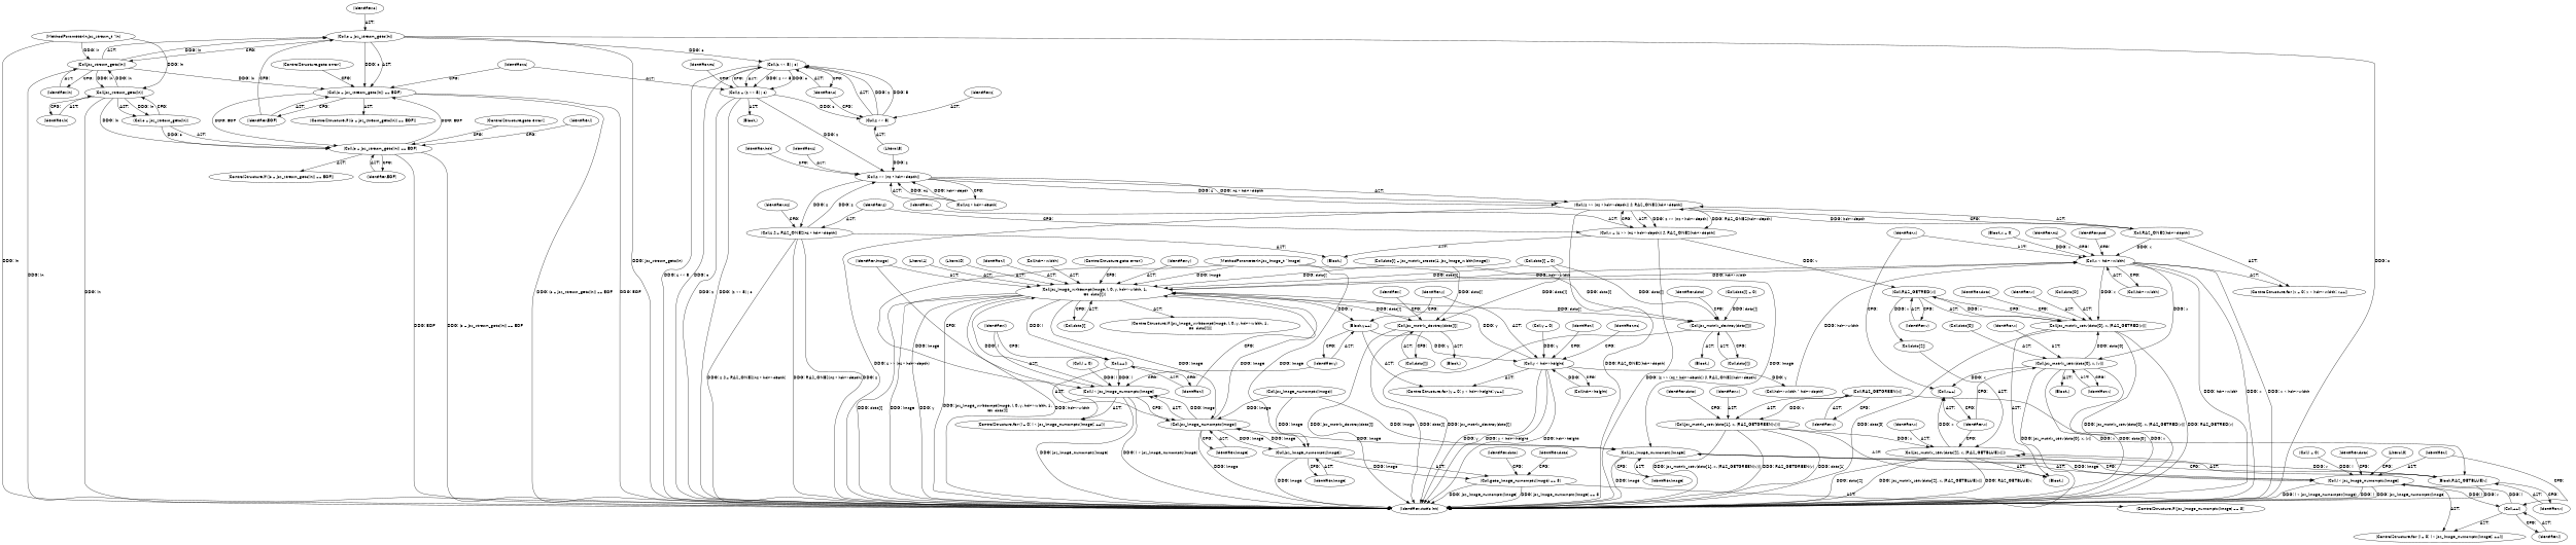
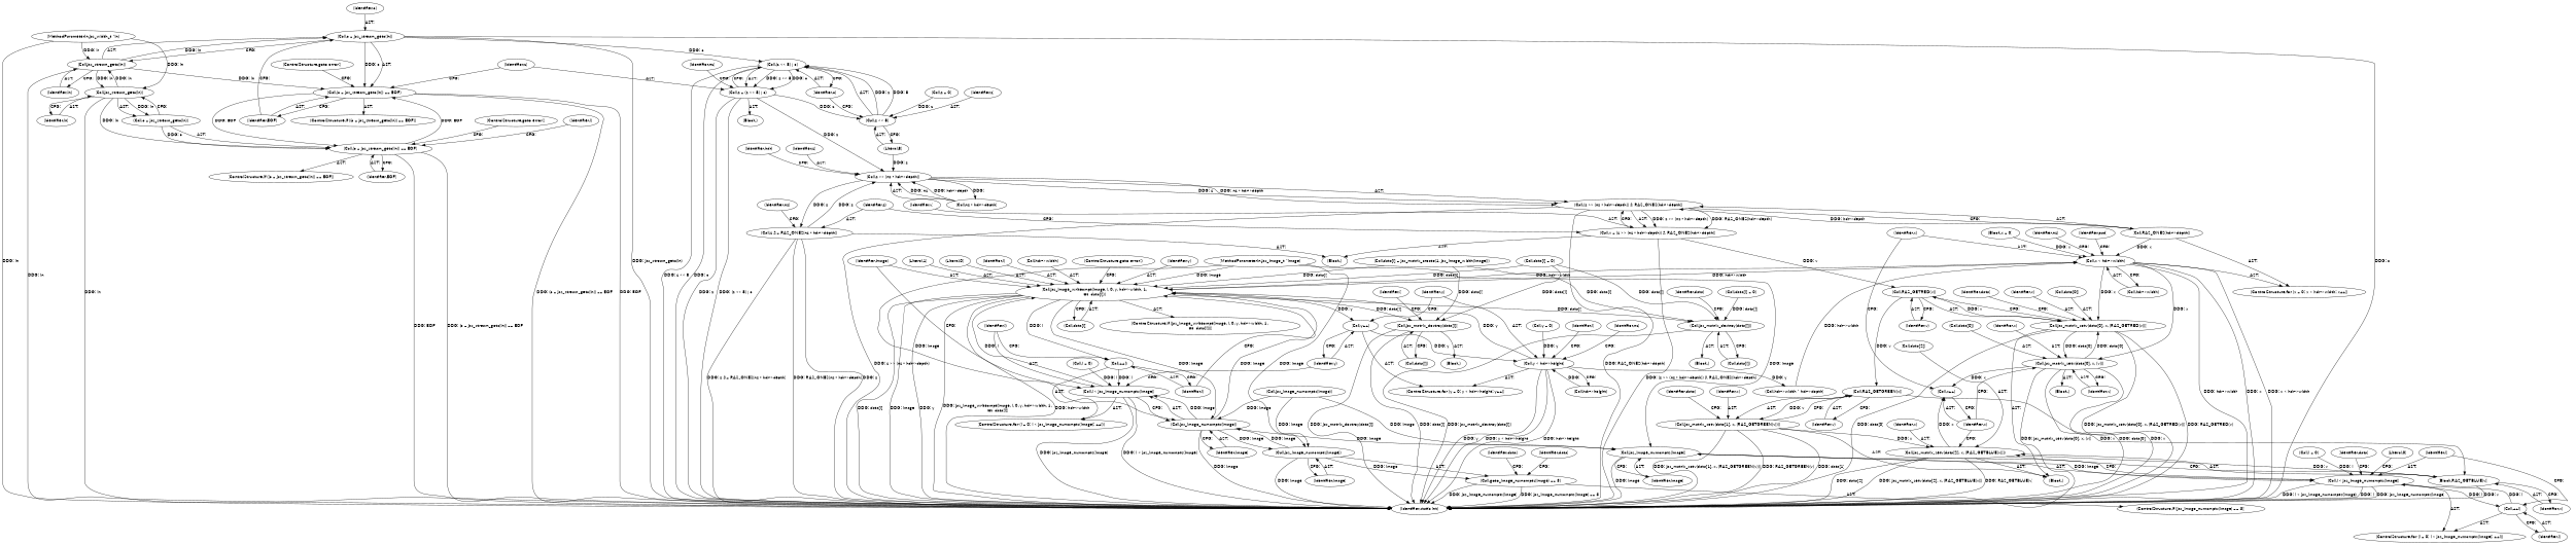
  digraph {
    fontname=Lato
    node [fontname=Lato]
    edge [fontname=Lato]
    n1 [label="(Call,c = jas_stream_getc(in))"]
    n2 [label="(Call,jas_stream_getc(in))"]
    n3 [label="(Call,(c = jas_stream_getc(in)) == EOF)"]
    n4 [label="(Call,(z << 8) | c)"]
    n5 [label="(Identifier,static int)"]
    n6 [label="(Call,jas_stream_getc(in))"]
    n7 [label="(Identifier,in)"]
    n8 [label="(Call,(c = jas_stream_getc(in)) == EOF)"]
    n9 [label="(Identifier,EOF)"]
    n10 [label="(ControlStructure,if ((c = jas_stream_getc(in)) == EOF))"]
    n11 [label="(Call,z = (z << 8) | c)"]
    n12 [label="(Identifier,c)"]
    n13 [label="(Call,c = jas_stream_getc(in))"]
    n14 [label="(Identifier,in)"]
    n15 [label="(Identifier,EOF)"]
    n16 [label="(ControlStructure,if ((c = jas_stream_getc(in)) == EOF))"]
-   n17 [label="(MethodParameterIn,jas_stream_t *in)"]
+   n17 [label="(MethodParameterIn,jas_width_t *in)"]
    n18 [label="(Call,z << 8)"]
    n19 [label="(Call,z >> (nz - hdr->depth))"]
    n20 [label="(Block,)"]
    n21 [label="(Literal,8)"]
    n22 [label="(Call,(z >> (nz - hdr->depth)) & RAS_ONES(hdr->depth))"]
    n23 [label="(Call,z &= RAS_ONES(nz - hdr->depth))"]
    n24 [label="(Call,nz - hdr->depth)"]
    n25 [label="(Call,v = (z >> (nz - hdr->depth)) & RAS_ONES(hdr->depth))"]
    n26 [label="(Call,RAS_ONES(hdr->depth))"]
    n27 [label="(Block,)"]
    n28 [label="(Call,RAS_GETRED(v))"]
    n29 [label="(Call,x < hdr->width)"]
    n30 [label="(ControlStructure,for (x = 0; x < hdr->width; x++))"]
    n31 [label="(Call,jas_matrix_setv(data[0], x, (RAS_GETRED(v))))"]
    n32 [label="(Call,RAS_GETGREEN(v))"]
    n33 [label="(Identifier,v)"]
    n34 [label="(Call,jas_matrix_setv(data[0], x, (v)))"]
    n35 [label="(Call,x++)"]
    n36 [label="(Block,)"]
    n37 [label="(Identifier,v)"]
    n38 [label="(Block,)"]
    n39 [label="(Call,jas_matrix_setv(data[1], x, (RAS_GETGREEN(v))))"]
    n40 [label="(Block,RAS_GETBLUE(v))"]
    n41 [label="(Identifier,v)"]
    n42 [label="(Call,jas_matrix_setv(data[2], x, (RAS_GETBLUE(v))))"]
    n43 [label="(Identifier,x)"]
    n44 [label="(Identifier,v)"]
    n45 [label="(Call,jas_image_writecmpt(image, i, 0, y, hdr->width, 1,\n \t\t\t  data[i]))"]
    n46 [label="(Call,hdr->width)"]
-   n47 [label="(Block,y++)"]
+   n47 [label="(Call,y++)"]
    n48 [label="(Call,jas_image_numcmpts(image))"]
    n49 [label="(Call,++i)"]
    n50 [label="(Call,jas_matrix_destroy(data[i]))"]
    n51 [label="(Call,jas_matrix_destroy(data[i]))"]
    n52 [label="(Call,data[i])"]
    n53 [label="(ControlStructure,if (jas_image_writecmpt(image, i, 0, y, hdr->width, 1,\n \t\t\t  data[i])))"]
    n54 [label="(Call,y < hdr->height)"]
    n55 [label="(ControlStructure,for (y = 0; y < hdr->height; y++))"]
    n56 [label="(Identifier,y)"]
    n57 [label="(Call,jas_image_numcmpts(image))"]
    n58 [label="(Call,i < jas_image_numcmpts(image))"]
    n59 [label="(Call,jas_image_numcmpts(image))"]
    n60 [label="(Identifier,image)"]
    n61 [label="(ControlStructure,for (i = 0; i < jas_image_numcmpts(image); ++i))"]
    n62 [label="(Identifier,i)"]
    n63 [label="(Block,)"]
    n64 [label="(Call,data[i])"]
    n65 [label="(Call,data[i])"]
    n66 [label="(Block,)"]
    n67 [label="(Call,hdr->height)"]
    n68 [label="(Call,hdr->width * hdr->depth)"]
    n69 [label="(Call,goto_image_numcmpts(image) == 3)"]
    n70 [label="(Identifier,image)"]
    n71 [label="(Call,i < jas_image_numcmpts(image))"]
    n72 [label="(Identifier,image)"]
    n73 [label="(ControlStructure,if (jas_image_numcmpts(image) == 3))"]
    n74 [label="(Call,++i)"]
    n75 [label="(ControlStructure,for (i = 0; i < jas_image_numcmpts(image); ++i))"]
    n76 [label="(Identifier,i)"]
    n77 [label="(ControlStructure,goto error;)"]
    n78 [label="(Call,data[2])"]
    n79 [label="(Identifier,z)"]
    n80 [label="(Identifier,x)"]
    n81 [label="(Identifier,data)"]
    n82 [label="(Identifier,z)"]
    n83 [label="(Identifier,x)"]
    n84 [label="(Identifier,nz)"]
    n85 [label="(Call,data[i] = 0)"]
    n86 [label="(Identifier,pad)"]
    n87 [label="(Call,y = 0)"]
    n88 [label="(Identifier,y)"]
    n89 [label="(ControlStructure,goto error;)"]
    n90 [label="(Identifier,image)"]
    n91 [label="(Identifier,data)"]
    n92 [label="(Identifier,nz)"]
+   n93 [label="(Call,z = 0)"]
    n94 [label="(Call,i = 0)"]
    n95 [label="(Identifier,i)"]
    n96 [label="(Literal,1)"]
    n97 [label="(Literal,0)"]
    n98 [label="(Identifier,x)"]
    n99 [label="(Block,x = 0)"]
    n100 [label="(Identifier,z)"]
    n101 [label="(Identifier,i)"]
    n102 [label="(Identifier,data)"]
    n103 [label="(Call,hdr->width)"]
    n104 [label="(Identifier,data)"]
    n105 [label="(Call,data[i] = jas_matrix_create(1, jas_image_width(image)))"]
    n106 [label="(Call,data[i] = 0)"]
    n107 [label="(ControlStructure,goto error;)"]
    n108 [label="(Identifier,y)"]
    n109 [label="(Identifier,i)"]
    n110 [label="(Identifier,i)"]
    n111 [label="(Call,data[0])"]
    n112 [label="(Call,data[0])"]
    n113 [label="(Identifier,nz)"]
    n114 [label="(Call,jas_image_numcmpts(image))"]
    n115 [label="(Identifier,data)"]
    n116 [label="(Identifier,nz)"]
    n117 [label="(Identifier,z)"]
    n118 [label="(Identifier,data)"]
    n119 [label="(Identifier,x)"]
    n120 [label="(Identifier,hdr)"]
    n121 [label="(Identifier,c)"]
    n122 [label="(Identifier,i)"]
    n123 [label="(Identifier,v)"]
    n124 [label="(MethodParameterIn,jas_image_t *image)"]
    n125 [label="(Literal,0)"]
    n126 [label="(Identifier,i)"]
    n127 [label="(Identifier,x)"]
    n128 [label="(Call,i = 0)"]
    n1 -> n2 [label="CFG: "]
    n1 -> n3 [label="AST: "]
    n1 -> n3 [label="DDG: c"]
    n1 -> n4 [label="DDG: c"]
    n1 -> n5 [label="DDG: c"]
    n1 -> n5 [label="DDG: jas_stream_getc(in)"]
    n2 -> n1 [label="AST: "]
    n2 -> n1 [label="DDG: in"]
    n2 -> n3 [label="DDG: in"]
    n2 -> n5 [label="DDG: in"]
    n2 -> n6 [label="DDG: in"]
    n2 -> n7 [label="CFG: "]
    n3 -> n5 [label="DDG: (c = jas_stream_getc(in)) == EOF"]
    n3 -> n5 [label="DDG: EOF"]
    n3 -> n8 [label="DDG: EOF"]
    n3 -> n9 [label="CFG: "]
    n3 -> n10 [label="AST: "]
    n4 -> n5 [label="DDG: z << 8"]
    n4 -> n5 [label="DDG: c"]
    n4 -> n11 [label="AST: "]
    n4 -> n11 [label="DDG: z << 8"]
    n4 -> n11 [label="DDG: c"]
    n4 -> n12 [label="CFG: "]
    n6 -> n2 [label="DDG: in"]
    n6 -> n5 [label="DDG: in"]
    n6 -> n8 [label="DDG: in"]
    n6 -> n13 [label="AST: "]
    n6 -> n13 [label="DDG: in"]
    n6 -> n14 [label="CFG: "]
    n7 -> n2 [label="AST: "]
    n8 -> n3 [label="DDG: EOF"]
    n8 -> n5 [label="DDG: (c = jas_stream_getc(in)) == EOF"]
    n8 -> n5 [label="DDG: EOF"]
    n8 -> n15 [label="CFG: "]
    n8 -> n16 [label="AST: "]
    n9 -> n1 [label="CFG: "]
    n9 -> n3 [label="AST: "]
    n11 -> n4 [label="CFG: "]
    n11 -> n5 [label="DDG: (z << 8) | c"]
    n11 -> n5 [label="DDG: z"]
    n11 -> n18 [label="DDG: z"]
    n11 -> n19 [label="DDG: z"]
    n11 -> n20 [label="AST: "]
    n12 -> n4 [label="AST: "]
    n12 -> n18 [label="CFG: "]
    n13 -> n6 [label="CFG: "]
    n13 -> n8 [label="AST: "]
    n13 -> n8 [label="DDG: c"]
    n14 -> n6 [label="AST: "]
    n15 -> n8 [label="AST: "]
    n17 -> n2 [label="DDG: in"]
    n17 -> n5 [label="DDG: in"]
    n17 -> n6 [label="DDG: in"]
    n18 -> n4 [label="AST: "]
    n18 -> n4 [label="DDG: z"]
    n18 -> n4 [label="DDG: 8"]
+   n18 -> n21 [label="CFG: "]
    n19 -> n22 [label="AST: "]
    n19 -> n22 [label="DDG: z"]
    n19 -> n22 [label="DDG: nz - hdr->depth"]
    n19 -> n23 [label="DDG: z"]
-   n19 -> n24 [label="CFG: "]
+   n19 -> n24 [label="DDG: "]
    n21 -> n18 [label="AST: "]
    n21 -> n19 [label="DDG: z"]
    n22 -> n5 [label="DDG: RAS_ONES(hdr->depth)"]
    n22 -> n5 [label="DDG: z >> (nz - hdr->depth)"]
    n22 -> n25 [label="AST: "]
    n22 -> n25 [label="DDG: z >> (nz - hdr->depth)"]
    n22 -> n25 [label="DDG: RAS_ONES(hdr->depth)"]
    n22 -> n26 [label="CFG: "]
    n23 -> n5 [label="DDG: RAS_ONES(nz - hdr->depth)"]
    n23 -> n5 [label="DDG: z"]
    n23 -> n5 [label="DDG: z &= RAS_ONES(nz - hdr->depth)"]
    n23 -> n19 [label="DDG: z"]
    n23 -> n27 [label="AST: "]
    n24 -> n19 [label="AST: "]
    n24 -> n19 [label="DDG: nz"]
    n24 -> n19 [label="DDG: hdr->depth"]
    n25 -> n5 [label="DDG: (z >> (nz - hdr->depth)) & RAS_ONES(hdr->depth)"]
    n25 -> n22 [label="CFG: "]
    n25 -> n27 [label="AST: "]
    n25 -> n28 [label="DDG: v"]
    n26 -> n22 [label="AST: "]
    n26 -> n22 [label="DDG: hdr->depth"]
    n26 -> n29 [label="DDG: x"]
    n26 -> n30 [label="AST: "]
    n28 -> n31 [label="AST: "]
    n28 -> n31 [label="DDG: v"]
-   n28 -> n78 [label="DDG: v"]
+   n28 -> n32 [label="DDG: v"]
    n28 -> n33 [label="CFG: "]
    n29 -> n5 [label="DDG: x < hdr->width"]
    n29 -> n5 [label="DDG: hdr->width"]
    n29 -> n5 [label="DDG: x"]
    n29 -> n30 [label="AST: "]
    n29 -> n31 [label="DDG: x"]
    n29 -> n34 [label="DDG: x"]
    n29 -> n45 [label="DDG: hdr->width"]
    n29 -> n46 [label="CFG: "]
    n31 -> n5 [label="DDG: data[0]"]
    n31 -> n5 [label="DDG: jas_matrix_setv(data[0], x, (RAS_GETRED(v)))"]
    n31 -> n5 [label="DDG: RAS_GETRED(v)"]
    n31 -> n28 [label="CFG: "]
+   n31 -> n34 [label="DDG: data[0]"]
    n31 -> n38 [label="AST: "]
    n32 -> n39 [label="AST: "]
    n32 -> n39 [label="DDG: v"]
    n32 -> n40 [label="DDG: v"]
    n32 -> n41 [label="CFG: "]
    n33 -> n28 [label="AST: "]
    n34 -> n5 [label="DDG: jas_matrix_setv(data[0], x, (v))"]
    n34 -> n5 [label="DDG: data[0]"]
    n34 -> n5 [label="DDG: v"]
    n34 -> n31 [label="DDG: data[0]"]
    n34 -> n35 [label="DDG: x"]
    n34 -> n36 [label="AST: "]
    n34 -> n37 [label="CFG: "]
    n35 -> n43 [label="CFG: "]
    n37 -> n34 [label="AST: "]
    n39 -> n5 [label="DDG: jas_matrix_setv(data[1], x, (RAS_GETGREEN(v)))"]
    n39 -> n5 [label="DDG: RAS_GETGREEN(v)"]
    n39 -> n5 [label="DDG: data[1]"]
+   n39 -> n32 [label="CFG: "]
    n39 -> n38 [label="AST: "]
    n39 -> n42 [label="DDG: x"]
    n40 -> n5 [label="DDG: v"]
    n40 -> n42 [label="AST: "]
    n40 -> n42 [label="DDG: v"]
    n40 -> n44 [label="CFG: "]
    n41 -> n32 [label="AST: "]
    n42 -> n5 [label="DDG: jas_matrix_setv(data[2], x, (RAS_GETBLUE(v)))"]
    n42 -> n5 [label="DDG: RAS_GETBLUE(v)"]
    n42 -> n5 [label="DDG: data[2]"]
    n42 -> n35 [label="DDG: x"]
    n42 -> n38 [label="AST: "]
    n42 -> n40 [label="CFG: "]
    n43 -> n34 [label="CFG: "]
    n43 -> n35 [label="AST: "]
    n43 -> n42 [label="CFG: "]
    n44 -> n40 [label="AST: "]
    n45 -> n5 [label="DDG: hdr->width"]
    n45 -> n5 [label="DDG: data[i]"]
    n45 -> n5 [label="DDG: image"]
    n45 -> n5 [label="DDG: y"]
    n45 -> n5 [label="DDG: jas_image_writecmpt(image, i, 0, y, hdr->width, 1,\n \t\t\t  data[i])"]
    n45 -> n29 [label="DDG: hdr->width"]
    n45 -> n47 [label="DDG: y"]
    n45 -> n48 [label="DDG: image"]
    n45 -> n49 [label="DDG: i"]
    n45 -> n50 [label="DDG: data[i]"]
    n45 -> n51 [label="DDG: data[i]"]
    n45 -> n52 [label="CFG: "]
    n45 -> n53 [label="AST: "]
    n46 -> n29 [label="AST: "]
    n47 -> n54 [label="DDG: y"]
    n47 -> n55 [label="AST: "]
    n47 -> n56 [label="CFG: "]
    n48 -> n5 [label="DDG: image"]
    n48 -> n45 [label="DDG: image"]
    n48 -> n57 [label="DDG: image"]
    n48 -> n58 [label="AST: "]
    n48 -> n58 [label="DDG: image"]
    n48 -> n59 [label="DDG: image"]
    n48 -> n60 [label="CFG: "]
    n49 -> n58 [label="DDG: i"]
    n49 -> n61 [label="AST: "]
    n49 -> n62 [label="CFG: "]
    n50 -> n5 [label="DDG: jas_matrix_destroy(data[i])"]
    n50 -> n63 [label="AST: "]
    n50 -> n64 [label="CFG: "]
    n51 -> n5 [label="DDG: jas_matrix_destroy(data[i])"]
    n51 -> n5 [label="DDG: data[i]"]
    n51 -> n65 [label="CFG: "]
    n51 -> n66 [label="AST: "]
    n52 -> n45 [label="AST: "]
    n54 -> n5 [label="DDG: hdr->height"]
    n54 -> n5 [label="DDG: y"]
    n54 -> n5 [label="DDG: y < hdr->height"]
    n54 -> n45 [label="DDG: y"]
    n54 -> n55 [label="AST: "]
    n54 -> n67 [label="CFG: "]
    n54 -> n68 [label="DDG: y"]
    n56 -> n47 [label="AST: "]
    n56 -> n58 [label="CFG: "]
    n57 -> n5 [label="DDG: image"]
    n57 -> n48 [label="DDG: image"]
    n57 -> n69 [label="AST: "]
    n57 -> n69 [label="DDG: image"]
    n57 -> n70 [label="CFG: "]
    n58 -> n5 [label="DDG: jas_image_numcmpts(image)"]
    n58 -> n5 [label="DDG: i < jas_image_numcmpts(image)"]
    n58 -> n45 [label="DDG: i"]
    n58 -> n48 [label="CFG: "]
    n58 -> n61 [label="AST: "]
    n59 -> n5 [label="DDG: image"]
    n59 -> n71 [label="AST: "]
    n59 -> n71 [label="DDG: image"]
    n59 -> n72 [label="CFG: "]
    n60 -> n48 [label="AST: "]
    n62 -> n45 [label="CFG: "]
    n62 -> n49 [label="AST: "]
    n64 -> n50 [label="AST: "]
    n65 -> n51 [label="AST: "]
    n67 -> n54 [label="DDG: "]
    n68 -> n29 [label="DDG: hdr->width"]
    n69 -> n5 [label="DDG: jas_image_numcmpts(image) == 3"]
    n69 -> n5 [label="DDG: jas_image_numcmpts(image)"]
    n69 -> n73 [label="AST: "]
    n70 -> n57 [label="AST: "]
    n71 -> n5 [label="DDG: i < jas_image_numcmpts(image)"]
    n71 -> n5 [label="DDG: i"]
    n71 -> n5 [label="DDG: jas_image_numcmpts(image)"]
    n71 -> n59 [label="CFG: "]
    n71 -> n74 [label="DDG: i"]
    n71 -> n75 [label="AST: "]
    n72 -> n59 [label="AST: "]
    n74 -> n71 [label="DDG: i"]
    n74 -> n75 [label="AST: "]
    n74 -> n76 [label="CFG: "]
    n76 -> n74 [label="AST: "]
    n77 -> n3 [label="CFG: "]
    n78 -> n42 [label="AST: "]
    n79 -> n3 [label="CFG: "]
    n79 -> n11 [label="AST: "]
    n80 -> n39 [label="AST: "]
    n81 -> n31 [label="CFG: "]
    n82 -> n23 [label="AST: "]
    n82 -> n25 [label="CFG: "]
    n83 -> n31 [label="AST: "]
    n84 -> n11 [label="CFG: "]
    n85 -> n45 [label="DDG: data[i]"]
    n85 -> n50 [label="DDG: data[i]"]
    n85 -> n51 [label="DDG: data[i]"]
    n86 -> n29 [label="CFG: "]
    n87 -> n54 [label="DDG: y"]
    n88 -> n45 [label="AST: "]
    n89 -> n8 [label="CFG: "]
    n90 -> n45 [label="AST: "]
    n90 -> n58 [label="CFG: "]
    n91 -> n69 [label="CFG: "]
    n92 -> n23 [label="CFG: "]
+   n93 -> n18 [label="DDG: z"]
    n94 -> n71 [label="DDG: i"]
    n95 -> n51 [label="CFG: "]
    n96 -> n45 [label="AST: "]
    n97 -> n45 [label="AST: "]
    n98 -> n42 [label="AST: "]
    n99 -> n29 [label="DDG: x"]
    n100 -> n18 [label="AST: "]
    n101 -> n45 [label="AST: "]
    n102 -> n39 [label="CFG: "]
    n103 -> n45 [label="AST: "]
    n104 -> n50 [label="CFG: "]
    n105 -> n45 [label="DDG: data[i]"]
    n105 -> n50 [label="DDG: data[i]"]
    n105 -> n51 [label="DDG: data[i]"]
    n106 -> n50 [label="DDG: data[i]"]
    n107 -> n45 [label="CFG: "]
    n108 -> n47 [label="CFG: "]
    n108 -> n54 [label="AST: "]
    n109 -> n49 [label="CFG: "]
    n109 -> n58 [label="AST: "]
    n110 -> n54 [label="CFG: "]
    n111 -> n34 [label="AST: "]
    n112 -> n31 [label="AST: "]
    n113 -> n29 [label="CFG: "]
    n114 -> n48 [label="DDG: image"]
    n114 -> n57 [label="DDG: image"]
    n114 -> n59 [label="DDG: image"]
    n115 -> n69 [label="CFG: "]
    n116 -> n54 [label="CFG: "]
    n117 -> n19 [label="AST: "]
    n118 -> n71 [label="CFG: "]
    n119 -> n34 [label="AST: "]
    n120 -> n19 [label="CFG: "]
    n121 -> n1 [label="AST: "]
    n122 -> n8 [label="CFG: "]
    n123 -> n25 [label="AST: "]
    n124 -> n45 [label="DDG: image"]
    n124 -> n48 [label="DDG: image"]
    n124 -> n57 [label="DDG: image"]
    n124 -> n59 [label="DDG: image"]
    n125 -> n71 [label="CFG: "]
    n126 -> n71 [label="AST: "]
    n126 -> n74 [label="CFG: "]
    n127 -> n29 [label="AST: "]
    n127 -> n35 [label="CFG: "]
    n128 -> n58 [label="DDG: i"]
  }
